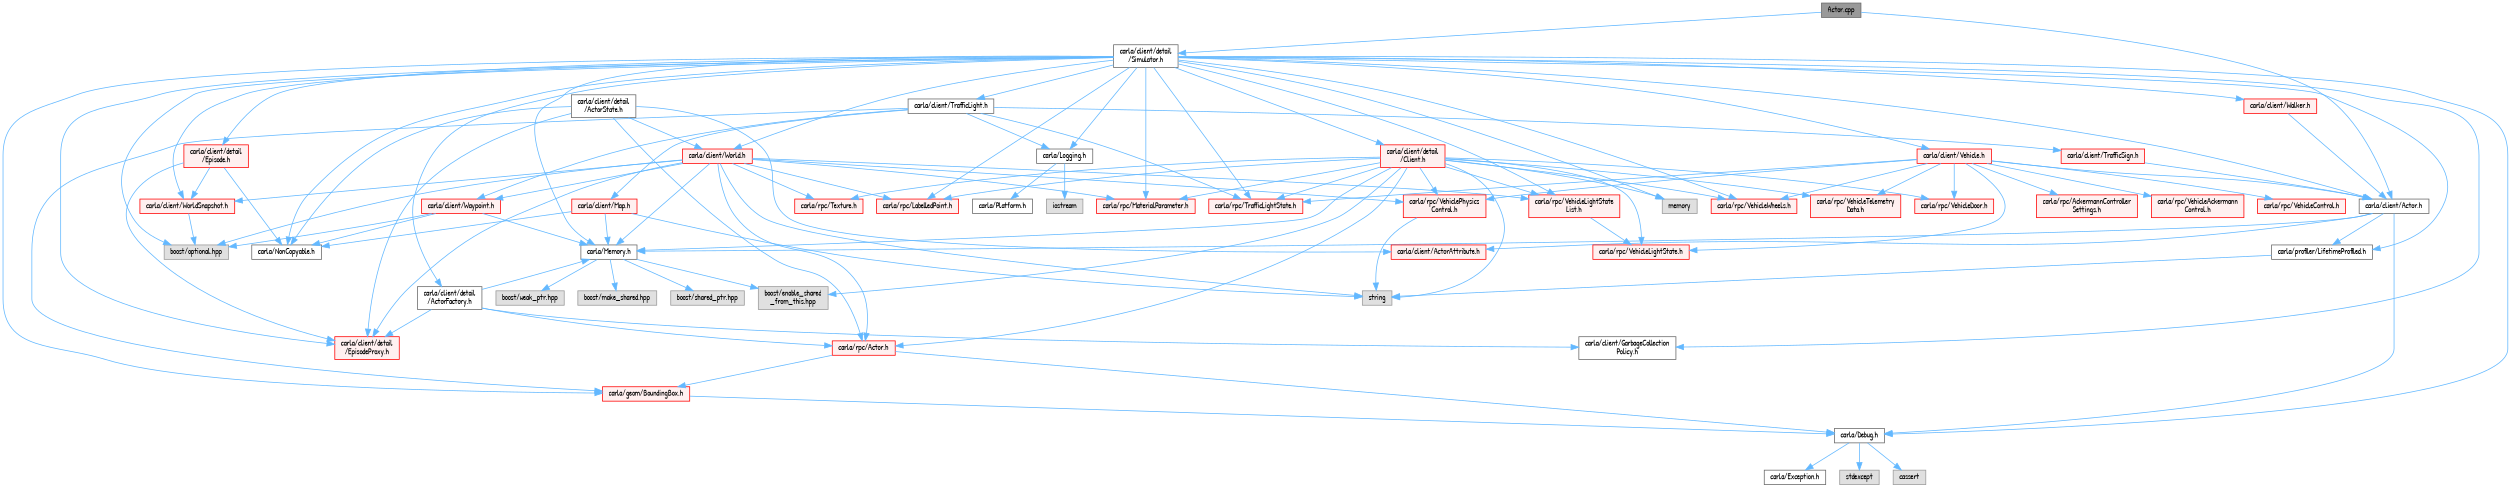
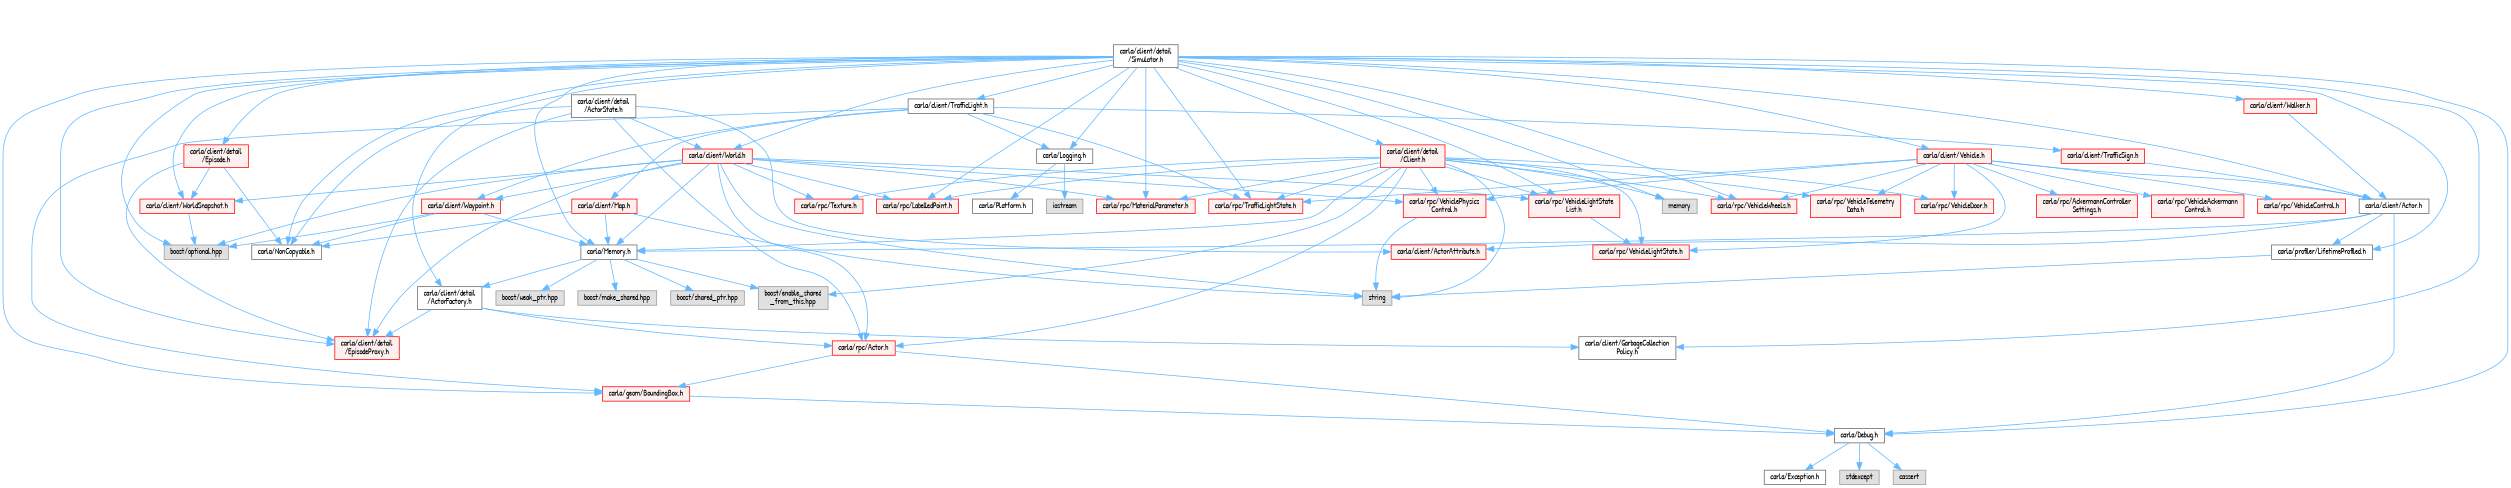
  digraph {
    fontname="Patrick Hand"
    node [color=red fillcolor="#FFF0F0" fontname="Patrick Hand" fontsize=10 shape=box style=filled]
    edge [color=steelblue1 fontname="Patrick Hand" fontsize=10 labelfontname=Helvetica labelfontsize=10 style=solid]
-   n1 [color=gray40 fillcolor=grey60 fontcolor=black height=0.2 label="Actor.cpp" width=0.4]
    n2 [color=grey40 fillcolor=white height=0.2 label="carla/client/Actor.h" width=0.4]
    n3 [color=grey40 fillcolor=white height=0.2 label="carla/client/detail\l/Simulator.h" width=0.4]
    n4 [color=grey40 fillcolor=white height=0.2 label="carla/Debug.h" width=0.4]
    n5 [color=grey40 fillcolor=white height=0.2 label="carla/Memory.h" width=0.4]
    n6 [color=grey40 fillcolor=white height=0.2 label="carla/profiler/LifetimeProfiled.h" width=0.4]
    n7 [height=0.2 label="carla/client/ActorAttribute.h" width=0.4]
    n8 [color=grey40 fillcolor=white height=0.2 label="carla/Logging.h" width=0.4]
    n9 [color=grey40 fillcolor=white height=0.2 label="carla/Platform.h" width=0.4]
    n10 [color=grey60 fillcolor="#E0E0E0" height=0.2 label=iostream width=0.4]
    n11 [color=grey40 fillcolor=white height=0.2 label="carla/NonCopyable.h" width=0.4]
    n12 [height=0.2 label="carla/client/World.h" width=0.4]
    n13 [height=0.2 label="carla/client/detail\l/EpisodeProxy.h" width=0.4]
    n14 [color=grey60 fillcolor="#E0E0E0" height=0.2 label="boost/optional.hpp" width=0.4]
    n15 [height=0.2 label="carla/client/WorldSnapshot.h" width=0.4]
    n16 [height=0.2 label="carla/rpc/LabelledPoint.h" width=0.4]
    n17 [height=0.2 label="carla/rpc/VehicleLightState\lList.h" width=0.4]
    n18 [height=0.2 label="carla/rpc/MaterialParameter.h" width=0.4]
    n19 [height=0.2 label="carla/geom/BoundingBox.h" width=0.4]
    n20 [color=grey40 fillcolor=white height=0.2 label="carla/client/GarbageCollection\lPolicy.h" width=0.4]
    n21 [color=grey40 fillcolor=white height=0.2 label="carla/client/TrafficLight.h" width=0.4]
    n22 [height=0.2 label="carla/rpc/TrafficLightState.h" width=0.4]
    n23 [height=0.2 label="carla/client/Vehicle.h" width=0.4]
    n24 [height=0.2 label="carla/rpc/VehicleWheels.h" width=0.4]
    n25 [height=0.2 label="carla/client/Walker.h" width=0.4]
    n26 [color=grey40 fillcolor=white height=0.2 label="carla/client/detail\l/ActorFactory.h" width=0.4]
    n27 [height=0.2 label="carla/client/detail\l/Client.h" width=0.4]
    n28 [color=grey60 fillcolor="#E0E0E0" height=0.2 label=memory width=0.4]
    n29 [height=0.2 label="carla/client/detail\l/Episode.h" width=0.4]
    n30 [color=grey40 fillcolor=white height=0.2 label="carla/Exception.h" width=0.4]
    n31 [color=grey60 fillcolor="#E0E0E0" height=0.2 label=stdexcept width=0.4]
    n32 [color=grey60 fillcolor="#E0E0E0" height=0.2 label=cassert width=0.4]
    n33 [color=grey60 fillcolor="#E0E0E0" height=0.2 label="boost/enable_shared\l_from_this.hpp" width=0.4]
    n34 [color=grey60 fillcolor="#E0E0E0" height=0.2 label="boost/make_shared.hpp" width=0.4]
    n35 [color=grey60 fillcolor="#E0E0E0" height=0.2 label="boost/shared_ptr.hpp" width=0.4]
    n36 [color=grey60 fillcolor="#E0E0E0" height=0.2 label="boost/weak_ptr.hpp" width=0.4]
    n37 [color=grey40 fillcolor=white height=0.2 label="carla/client/detail\l/ActorState.h" width=0.4]
    n38 [height=0.2 label="carla/rpc/Actor.h" width=0.4]
    n39 [color=grey60 fillcolor="#E0E0E0" height=0.2 label=string width=0.4]
    n40 [height=0.2 label="carla/client/Waypoint.h" width=0.4]
    n41 [height=0.2 label="carla/rpc/VehiclePhysics\lControl.h" width=0.4]
    n42 [height=0.2 label="carla/rpc/Texture.h" width=0.4]
    n43 [height=0.2 label="carla/rpc/VehicleLightState.h" width=0.4]
    n44 [height=0.2 label="carla/client/TrafficSign.h" width=0.4]
    n45 [height=0.2 label="carla/client/Map.h" width=0.4]
    n46 [height=0.2 label="carla/rpc/AckermannController\lSettings.h" width=0.4]
    n47 [height=0.2 label="carla/rpc/VehicleAckermann\lControl.h" width=0.4]
    n48 [height=0.2 label="carla/rpc/VehicleControl.h" width=0.4]
    n49 [height=0.2 label="carla/rpc/VehicleDoor.h" width=0.4]
    n50 [height=0.2 label="carla/rpc/VehicleTelemetry\lData.h" width=0.4]
-   n1 -> n2
-   n1 -> n3
    n2 -> n4
    n2 -> n5
    n2 -> n6
    n2 -> n7
    n3 -> n2
    n3 -> n4
    n3 -> n5
    n3 -> n6
    n3 -> n8
    n3 -> n11
    n3 -> n12
    n3 -> n13
    n3 -> n14
    n3 -> n15
    n3 -> n16
    n3 -> n17
    n3 -> n18
    n3 -> n19
    n3 -> n20
    n3 -> n21
    n3 -> n22
    n3 -> n23
    n3 -> n24
    n3 -> n25
    n3 -> n26
    n3 -> n27
    n3 -> n28
    n3 -> n29
    n4 -> n30
    n4 -> n31
    n4 -> n32
    n5 -> n33
    n5 -> n34
    n5 -> n35
    n5 -> n36
    n6 -> n39
    n8 -> n9
    n8 -> n10
    n12 -> n5
    n12 -> n13
    n12 -> n14
    n12 -> n15
    n12 -> n16
    n12 -> n17
    n12 -> n18
    n12 -> n38
    n12 -> n39
    n12 -> n40
    n12 -> n41
    n12 -> n42
    n15 -> n14
    n17 -> n43
    n19 -> n4
    n21 -> n8
    n21 -> n19
    n21 -> n22
    n21 -> n40
    n21 -> n44
    n21 -> n45
    n23 -> n2
    n23 -> n22
    n23 -> n24
    n23 -> n41
    n23 -> n43
    n23 -> n46
    n23 -> n47
    n23 -> n48
    n23 -> n49
    n23 -> n50
    n25 -> n2
-   n26 -> n5
+   n5 -> n26
    n26 -> n13
    n26 -> n20
    n26 -> n38
    n27 -> n5
    n27 -> n16
    n27 -> n17
    n27 -> n18
    n27 -> n22
    n27 -> n24
    n27 -> n28
    n27 -> n33
    n27 -> n38
    n27 -> n39
    n27 -> n41
    n27 -> n42
    n27 -> n43
    n27 -> n49
    n27 -> n50
    n29 -> n11
    n29 -> n13
    n29 -> n15
    n37 -> n7
    n37 -> n11
    n37 -> n12
    n37 -> n13
    n37 -> n38
    n38 -> n4
    n38 -> n19
    n40 -> n5
    n40 -> n11
    n40 -> n14
    n41 -> n39
    n44 -> n2
    n45 -> n5
    n45 -> n11
    n45 -> n39
  }
